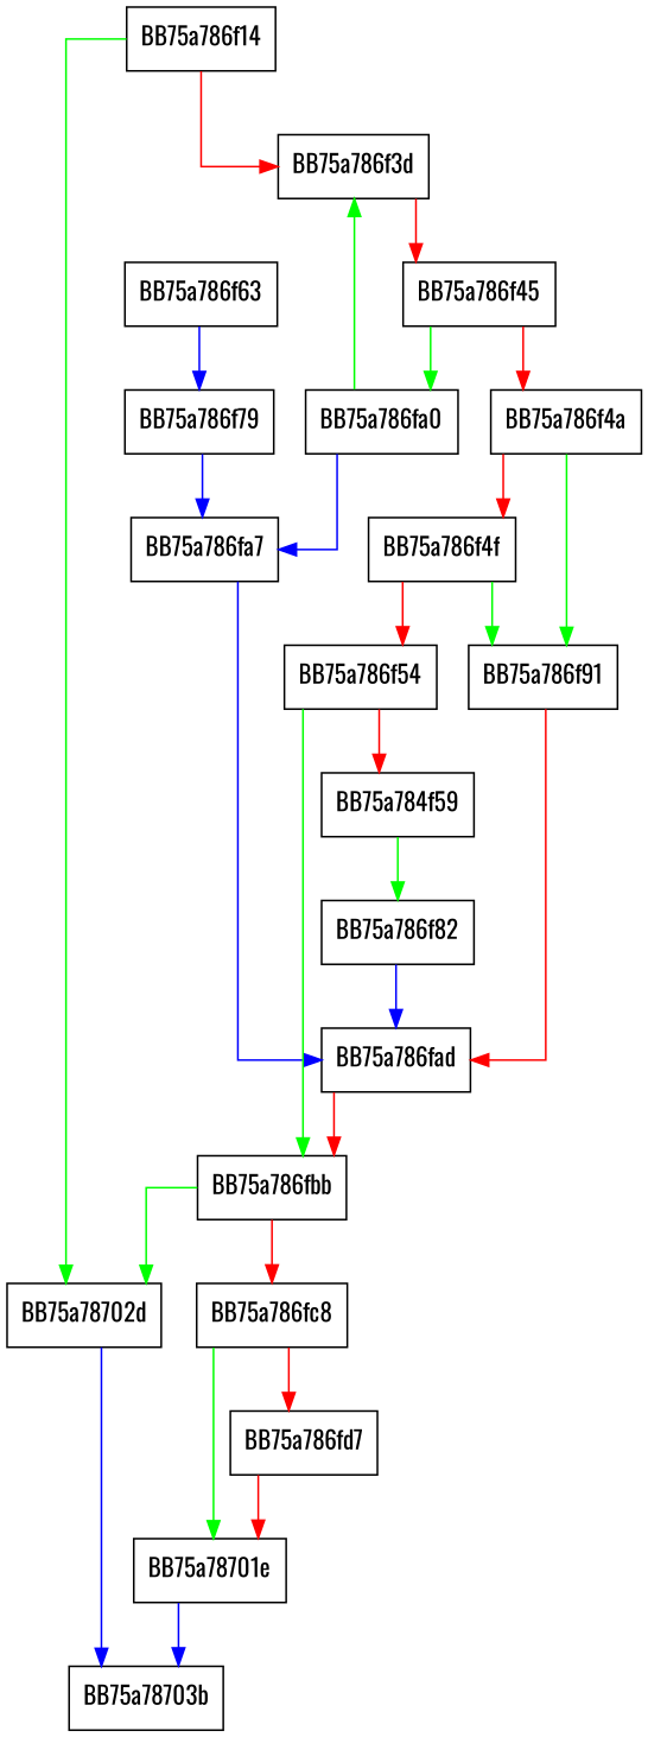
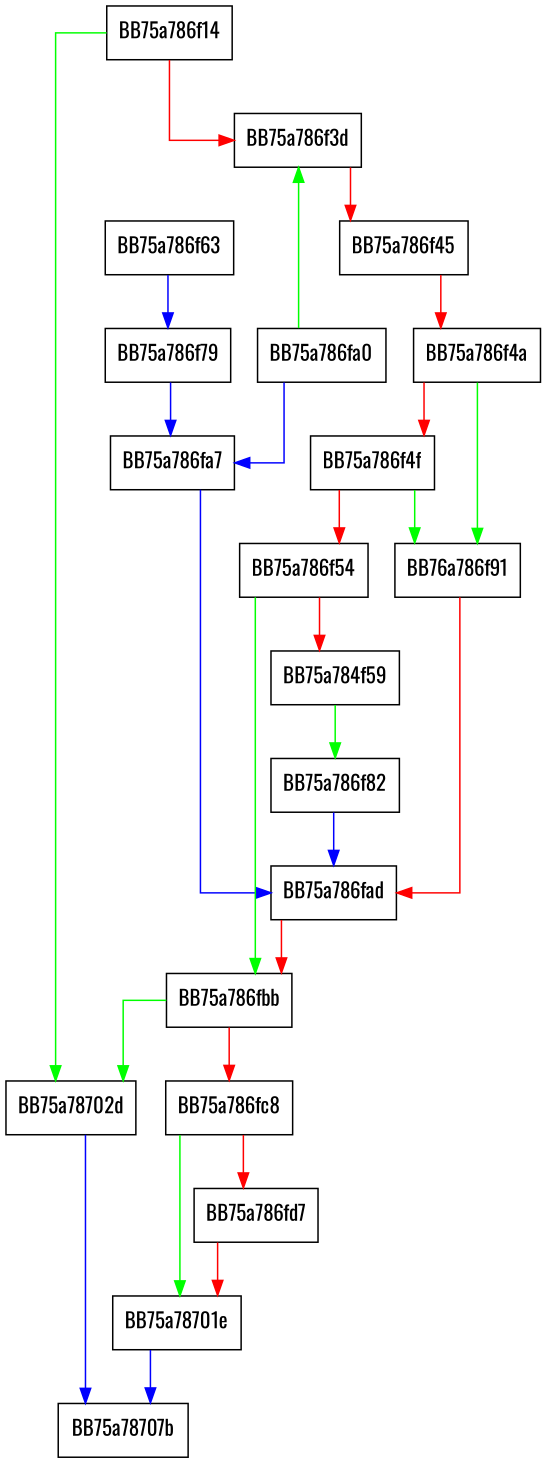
  digraph {
    fontname=Oswald
    splines=ortho
    node [fontname=Oswald shape=box]
    edge [color=red fontname=Oswald]
    BB75a786f14
    BB75a78702d
    BB75a786f3d
-   BB75a78703b
+   BB75a78703b [label=BB75a78707b]
    BB75a786f45
    BB75a786fa0
    BB75a786fa7
    BB75a786f4a
    BB75a786fad
-   BB75a786f91
+   BB75a786f91 [label=BB76a786f91]
    BB75a786f4f
    BB75a786f54
    BB75a786fbb
    n14 [label=BB75a784f59]
    BB75a786fc8
    BB75a786f82
    BB75a78701e
    BB75a786fd7
    BB75a786f79
    BB75a786f63
    BB75a786f14 -> BB75a78702d [color=green]
    BB75a786f14 -> BB75a786f3d
    BB75a78702d -> BB75a78703b [color=blue]
    BB75a786f3d -> BB75a786f45
-   BB75a786f45 -> BB75a786fa0 [color=green]
    BB75a786f45 -> BB75a786f4a
    BB75a786fa0 -> BB75a786f3d [color=green]
    BB75a786fa0 -> BB75a786fa7 [color=blue]
    BB75a786fa7 -> BB75a786fad [color=blue]
    BB75a786f4a -> BB75a786f91 [color=green]
    BB75a786f4a -> BB75a786f4f
    BB75a786fad -> BB75a786fbb
    BB75a786f91 -> BB75a786fad
    BB75a786f4f -> BB75a786f91 [color=green]
    BB75a786f4f -> BB75a786f54
    BB75a786f54 -> BB75a786fbb [color=green]
    BB75a786f54 -> n14
    BB75a786fbb -> BB75a78702d [color=green]
    BB75a786fbb -> BB75a786fc8
    n14 -> BB75a786f82 [color=green]
    BB75a786fc8 -> BB75a78701e [color=green]
    BB75a786fc8 -> BB75a786fd7
    BB75a786f82 -> BB75a786fad [color=blue]
    BB75a78701e -> BB75a78703b [color=blue]
    BB75a786fd7 -> BB75a78701e
    BB75a786f79 -> BB75a786fa7 [color=blue]
    BB75a786f63 -> BB75a786f79 [color=blue]
  }
